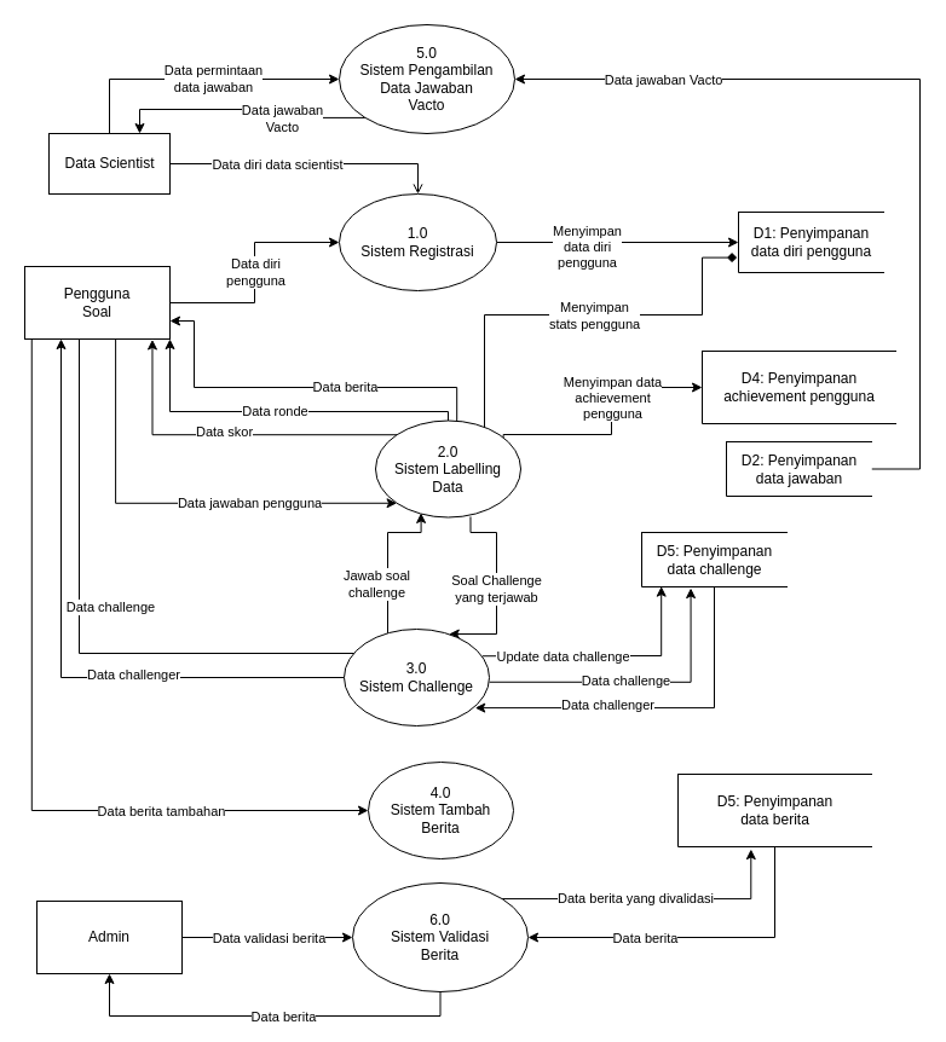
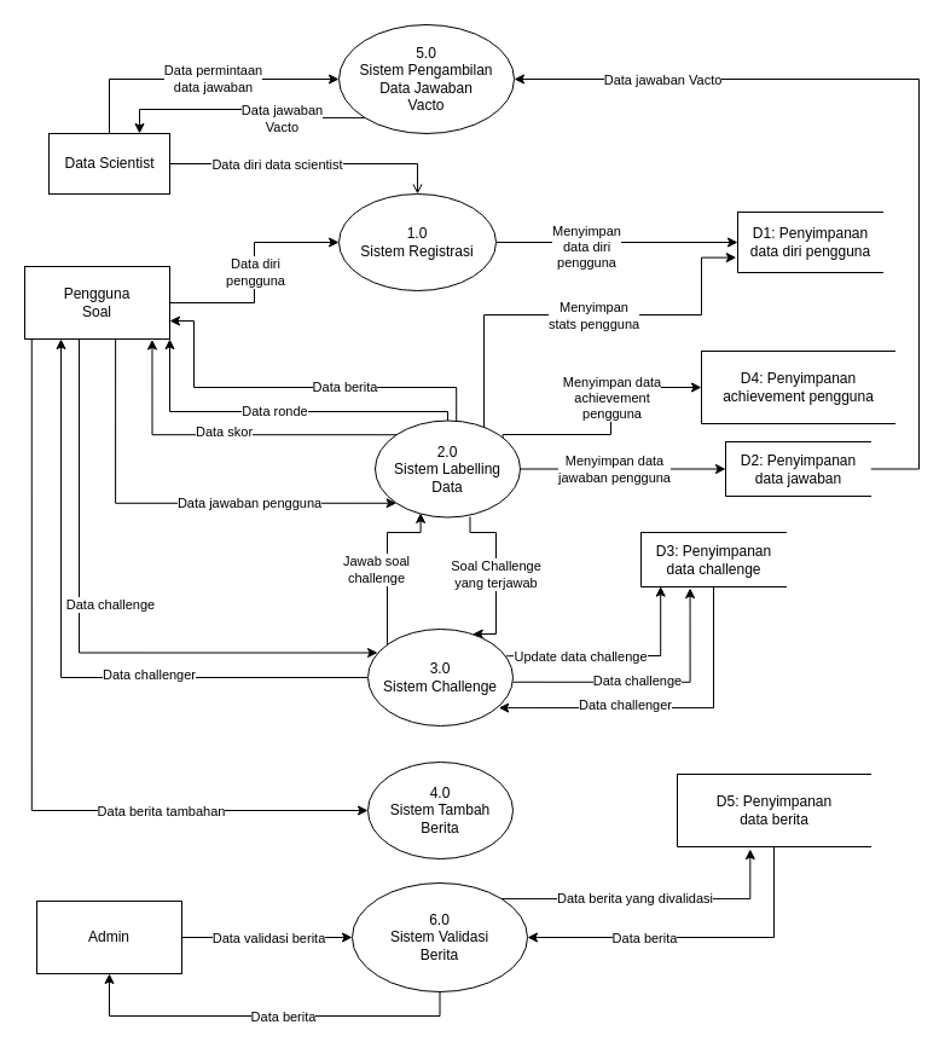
  <mxCell id="0" />
  <mxCell id="1" parent="0" />
  <mxCell id="2" style="edgeStyle=orthogonalEdgeStyle;rounded=0;orthogonalLoop=1;jettySize=auto;html=1;entryX=0;entryY=0.5;entryDx=0;entryDy=0;" parent="1" source="4" target="14" edge="1"><mxGeometry relative="1" as="geometry" /></mxCell>
  <mxCell id="3" value="Menyimpan&lt;br&gt;data diri&lt;br&gt;pengguna" style="edgeLabel;html=1;align=center;verticalAlign=middle;resizable=0;points=[];" parent="2" vertex="1" connectable="0"><mxGeometry x="-0.263" y="-3" relative="1" as="geometry"><mxPoint as="offset" /></mxGeometry></mxCell>
  <mxCell id="4" value="1.0&lt;br&gt;Sistem Registrasi" style="ellipse;whiteSpace=wrap;html=1;" parent="1" vertex="1"><mxGeometry x="280" y="160" width="130" height="80" as="geometry" /></mxCell>
  <mxCell id="5" style="edgeStyle=orthogonalEdgeStyle;rounded=0;orthogonalLoop=1;jettySize=auto;html=1;entryX=0;entryY=0.5;entryDx=0;entryDy=0;" parent="1" source="13" target="4" edge="1"><mxGeometry relative="1" as="geometry" /></mxCell>
  <mxCell id="6" value="Data diri&lt;br&gt;pengguna" style="edgeLabel;html=1;align=center;verticalAlign=middle;resizable=0;points=[];" parent="5" vertex="1" connectable="0"><mxGeometry x="0.143" y="-1" relative="1" as="geometry"><mxPoint x="-1" y="13.33" as="offset" /></mxGeometry></mxCell>
  <mxCell id="7" style="edgeStyle=orthogonalEdgeStyle;rounded=0;orthogonalLoop=1;jettySize=auto;html=1;exitX=0.626;exitY=0.991;exitDx=0;exitDy=0;entryX=0;entryY=1;entryDx=0;entryDy=0;exitPerimeter=0;" parent="1" source="13" target="29" edge="1"><mxGeometry relative="1" as="geometry"><Array as="points"><mxPoint x="95" y="416" /></Array></mxGeometry></mxCell>
  <mxCell id="8" value="Data jawaban pengguna" style="edgeLabel;html=1;align=center;verticalAlign=middle;resizable=0;points=[];" parent="7" vertex="1" connectable="0"><mxGeometry x="-0.832" relative="1" as="geometry"><mxPoint x="110" y="105" as="offset" /></mxGeometry></mxCell>
  <mxCell id="9" style="edgeStyle=orthogonalEdgeStyle;rounded=0;orthogonalLoop=1;jettySize=auto;html=1;exitX=0.375;exitY=1.007;exitDx=0;exitDy=0;entryX=0.067;entryY=0.244;entryDx=0;entryDy=0;exitPerimeter=0;entryPerimeter=0;" parent="1" source="13" target="41" edge="1"><mxGeometry relative="1" as="geometry"><Array as="points"><mxPoint x="65" y="540" /><mxPoint x="312" y="540" /></Array></mxGeometry></mxCell>
  <mxCell id="10" value="Data challenge" style="edgeLabel;html=1;align=center;verticalAlign=middle;resizable=0;points=[];" parent="9" vertex="1" connectable="0"><mxGeometry x="-0.814" y="-2" relative="1" as="geometry"><mxPoint x="27" y="172.44" as="offset" /></mxGeometry></mxCell>
  <mxCell id="11" style="edgeStyle=orthogonalEdgeStyle;rounded=0;orthogonalLoop=1;jettySize=auto;html=1;exitX=0.048;exitY=0.988;exitDx=0;exitDy=0;entryX=0;entryY=0.5;entryDx=0;entryDy=0;exitPerimeter=0;" parent="1" source="13" target="46" edge="1"><mxGeometry relative="1" as="geometry" /></mxCell>
  <mxCell id="12" value="Data berita tambahan" style="edgeLabel;html=1;align=center;verticalAlign=middle;resizable=0;points=[];" parent="11" vertex="1" connectable="0"><mxGeometry x="0.404" y="1" relative="1" as="geometry"><mxPoint x="27.5" y="1" as="offset" /></mxGeometry></mxCell>
  <mxCell id="13" value="Pengguna&lt;br&gt;Soal" style="rounded=0;whiteSpace=wrap;html=1;" parent="1" vertex="1"><mxGeometry x="20" y="220" width="120" height="60" as="geometry" /></mxCell>
  <mxCell id="14" value="D1: Penyimpanan&lt;br&gt;data diri pengguna" style="html=1;dashed=0;whitespace=wrap;shape=partialRectangle;right=0;" parent="1" vertex="1"><mxGeometry x="610" y="175" width="120" height="50" as="geometry" /></mxCell>
+ <mxCell id="15" style="edgeStyle=orthogonalEdgeStyle;rounded=0;orthogonalLoop=1;jettySize=auto;html=1;exitX=1;exitY=0.5;exitDx=0;exitDy=0;entryX=0;entryY=0.5;entryDx=0;entryDy=0;" parent="1" source="29" target="32" edge="1"><mxGeometry relative="1" as="geometry" /></mxCell>
+ <mxCell id="16" value="Menyimpan data&lt;br&gt;jawaban pengguna" style="edgeLabel;html=1;align=center;verticalAlign=middle;resizable=0;points=[];" parent="15" vertex="1" connectable="0"><mxGeometry x="-0.237" y="-2" relative="1" as="geometry"><mxPoint x="12.67" y="-2" as="offset" /></mxGeometry></mxCell>
  <mxCell id="17" style="edgeStyle=orthogonalEdgeStyle;rounded=0;orthogonalLoop=1;jettySize=auto;html=1;exitX=0;exitY=0;exitDx=0;exitDy=0;entryX=0.879;entryY=1.008;entryDx=0;entryDy=0;entryPerimeter=0;" parent="1" source="29" target="13" edge="1"><mxGeometry relative="1" as="geometry" /></mxCell>
  <mxCell id="18" value="Data skor" style="edgeLabel;html=1;align=center;verticalAlign=middle;resizable=0;points=[];" parent="17" vertex="1" connectable="0"><mxGeometry x="0.019" y="-3" relative="1" as="geometry"><mxPoint as="offset" /></mxGeometry></mxCell>
  <mxCell id="19" style="edgeStyle=orthogonalEdgeStyle;rounded=0;orthogonalLoop=1;jettySize=auto;html=1;exitX=0.5;exitY=0;exitDx=0;exitDy=0;entryX=1;entryY=1;entryDx=0;entryDy=0;" parent="1" source="29" target="13" edge="1"><mxGeometry relative="1" as="geometry"><Array as="points"><mxPoint x="370" y="340" /><mxPoint x="140" y="340" /></Array></mxGeometry></mxCell>
  <mxCell id="20" value="Data ronde" style="edgeLabel;html=1;align=center;verticalAlign=middle;resizable=0;points=[];" parent="19" vertex="1" connectable="0"><mxGeometry x="0.017" y="-1" relative="1" as="geometry"><mxPoint as="offset" /></mxGeometry></mxCell>
  <mxCell id="21" style="edgeStyle=orthogonalEdgeStyle;rounded=0;orthogonalLoop=1;jettySize=auto;html=1;exitX=0.56;exitY=0.011;exitDx=0;exitDy=0;entryX=1;entryY=0.75;entryDx=0;entryDy=0;exitPerimeter=0;" parent="1" source="29" target="13" edge="1"><mxGeometry relative="1" as="geometry"><Array as="points"><mxPoint x="377" y="320" /><mxPoint x="160" y="320" /><mxPoint x="160" y="265" /></Array></mxGeometry></mxCell>
  <mxCell id="22" value="Data berita" style="edgeLabel;html=1;align=center;verticalAlign=middle;resizable=0;points=[];" parent="21" vertex="1" connectable="0"><mxGeometry x="-0.248" y="-1" relative="1" as="geometry"><mxPoint as="offset" /></mxGeometry></mxCell>
  <mxCell id="23" style="edgeStyle=orthogonalEdgeStyle;rounded=0;orthogonalLoop=1;jettySize=auto;html=1;exitX=0.88;exitY=0.181;exitDx=0;exitDy=0;entryX=0;entryY=0.5;entryDx=0;entryDy=0;exitPerimeter=0;" parent="1" source="29" target="45" edge="1"><mxGeometry relative="1" as="geometry"><Array as="points"><mxPoint x="416" y="359" /><mxPoint x="505" y="359" /><mxPoint x="505" y="320" /></Array></mxGeometry></mxCell>
  <mxCell id="24" value="Menyimpan data&lt;br&gt;achievement&lt;br&gt;pengguna" style="edgeLabel;html=1;align=center;verticalAlign=middle;resizable=0;points=[];" parent="23" vertex="1" connectable="0"><mxGeometry x="0.189" relative="1" as="geometry"><mxPoint as="offset" /></mxGeometry></mxCell>
- <mxCell id="25" style="edgeStyle=orthogonalEdgeStyle;rounded=0;orthogonalLoop=1;jettySize=auto;html=1;exitX=0.75;exitY=0.071;exitDx=0;exitDy=0;entryX=-0.01;entryY=0.752;entryDx=0;entryDy=0;entryPerimeter=0;exitPerimeter=0;endArrow=diamond;" parent="1" source="29" target="14" edge="1"><mxGeometry relative="1" as="geometry"><Array as="points"><mxPoint x="400" y="260" /><mxPoint x="580" y="260" /><mxPoint x="580" y="213" /></Array></mxGeometry></mxCell>
+ <mxCell id="25" style="edgeStyle=orthogonalEdgeStyle;rounded=0;orthogonalLoop=1;jettySize=auto;html=1;exitX=0.75;exitY=0.071;exitDx=0;exitDy=0;entryX=-0.01;entryY=0.752;entryDx=0;entryDy=0;entryPerimeter=0;exitPerimeter=0;" parent="1" source="29" target="14" edge="1"><mxGeometry relative="1" as="geometry"><Array as="points"><mxPoint x="400" y="260" /><mxPoint x="580" y="260" /><mxPoint x="580" y="213" /></Array></mxGeometry></mxCell>
  <mxCell id="26" value="Menyimpan&lt;br&gt;stats pengguna" style="edgeLabel;html=1;align=center;verticalAlign=middle;resizable=0;points=[];" parent="25" vertex="1" connectable="0"><mxGeometry x="0.166" relative="1" as="geometry"><mxPoint x="-20.15" as="offset" /></mxGeometry></mxCell>
  <mxCell id="27" style="edgeStyle=orthogonalEdgeStyle;rounded=0;orthogonalLoop=1;jettySize=auto;html=1;exitX=0.654;exitY=0.993;exitDx=0;exitDy=0;entryX=0.723;entryY=0.05;entryDx=0;entryDy=0;entryPerimeter=0;exitPerimeter=0;" edge="1" parent="1" source="29" target="41"><mxGeometry relative="1" as="geometry"><Array as="points"><mxPoint x="388" y="440" /><mxPoint x="410" y="440" /><mxPoint x="410" y="524" /></Array></mxGeometry></mxCell>
  <mxCell id="28" value="Soal Challenge&lt;br&gt;yang terjawab" style="edgeLabel;html=1;align=center;verticalAlign=middle;resizable=0;points=[];" vertex="1" connectable="0" parent="27"><mxGeometry x="0.197" y="-1" relative="1" as="geometry"><mxPoint x="0.9" y="-12.55" as="offset" /></mxGeometry></mxCell>
  <mxCell id="29" value="2.0&lt;br&gt;Sistem Labelling&lt;br&gt;Data" style="ellipse;whiteSpace=wrap;html=1;" parent="1" vertex="1"><mxGeometry x="310" y="347.5" width="120" height="80" as="geometry" /></mxCell>
  <mxCell id="30" style="edgeStyle=orthogonalEdgeStyle;rounded=0;orthogonalLoop=1;jettySize=auto;html=1;entryX=1;entryY=0.5;entryDx=0;entryDy=0;" parent="1" source="32" target="57" edge="1"><mxGeometry relative="1" as="geometry"><Array as="points"><mxPoint x="760" y="387" /><mxPoint x="760" y="65" /></Array></mxGeometry></mxCell>
  <mxCell id="31" value="Data jawaban Vacto" style="edgeLabel;html=1;align=center;verticalAlign=middle;resizable=0;points=[];" parent="30" vertex="1" connectable="0"><mxGeometry x="0.697" y="5" relative="1" as="geometry"><mxPoint x="17.41" y="-5" as="offset" /></mxGeometry></mxCell>
  <mxCell id="32" value="D2: Penyimpanan&lt;br&gt;data jawaban" style="html=1;dashed=0;whitespace=wrap;shape=partialRectangle;right=0;" parent="1" vertex="1"><mxGeometry x="600" y="365" width="120" height="45" as="geometry" /></mxCell>
  <mxCell id="33" style="edgeStyle=orthogonalEdgeStyle;rounded=0;orthogonalLoop=1;jettySize=auto;html=1;exitX=0;exitY=0.5;exitDx=0;exitDy=0;entryX=0.25;entryY=1;entryDx=0;entryDy=0;" parent="1" source="41" target="13" edge="1"><mxGeometry relative="1" as="geometry" /></mxCell>
  <mxCell id="34" value="Data challenger" style="edgeLabel;html=1;align=center;verticalAlign=middle;resizable=0;points=[];" parent="33" vertex="1" connectable="0"><mxGeometry x="-0.318" y="-3" relative="1" as="geometry"><mxPoint as="offset" /></mxGeometry></mxCell>
  <mxCell id="35" style="edgeStyle=orthogonalEdgeStyle;rounded=0;orthogonalLoop=1;jettySize=auto;html=1;exitX=1;exitY=0.547;exitDx=0;exitDy=0;entryX=0.338;entryY=1.023;entryDx=0;entryDy=0;entryPerimeter=0;exitPerimeter=0;" edge="1" parent="1" source="41" target="44"><mxGeometry relative="1" as="geometry" /></mxCell>
  <mxCell id="36" value="Data challenge" style="edgeLabel;html=1;align=center;verticalAlign=middle;resizable=0;points=[];" vertex="1" connectable="0" parent="35"><mxGeometry x="0.041" y="-24" relative="1" as="geometry"><mxPoint x="-14.6" y="-25" as="offset" /></mxGeometry></mxCell>
  <mxCell id="37" style="edgeStyle=orthogonalEdgeStyle;rounded=0;orthogonalLoop=1;jettySize=auto;html=1;exitX=0.133;exitY=0.164;exitDx=0;exitDy=0;exitPerimeter=0;entryX=0.313;entryY=0.955;entryDx=0;entryDy=0;entryPerimeter=0;" edge="1" parent="1" source="41" target="29"><mxGeometry relative="1" as="geometry"><Array as="points"><mxPoint x="320" y="440" /><mxPoint x="348" y="440" /></Array></mxGeometry></mxCell>
  <mxCell id="38" value="Jawab soal&lt;br&gt;challenge" style="edgeLabel;html=1;align=center;verticalAlign=middle;resizable=0;points=[];" vertex="1" connectable="0" parent="37"><mxGeometry x="-0.208" y="1" relative="1" as="geometry"><mxPoint x="-8.98" y="-8.93" as="offset" /></mxGeometry></mxCell>
  <mxCell id="39" style="edgeStyle=orthogonalEdgeStyle;rounded=0;orthogonalLoop=1;jettySize=auto;html=1;exitX=0.953;exitY=0.278;exitDx=0;exitDy=0;entryX=0.135;entryY=0.992;entryDx=0;entryDy=0;entryPerimeter=0;exitPerimeter=0;" edge="1" parent="1" source="41" target="44"><mxGeometry relative="1" as="geometry"><Array as="points"><mxPoint x="420" y="542" /><mxPoint x="546" y="542" /></Array></mxGeometry></mxCell>
  <mxCell id="40" value="Update data challenge" style="edgeLabel;html=1;align=center;verticalAlign=middle;resizable=0;points=[];" vertex="1" connectable="0" parent="39"><mxGeometry x="-0.501" relative="1" as="geometry"><mxPoint x="15.24" as="offset" /></mxGeometry></mxCell>
- <mxCell id="41" value="3.0&lt;br&gt;Sistem Challenge" style="ellipse;whiteSpace=wrap;html=1;" parent="1" vertex="1"><mxGeometry x="284" y="520" width="120" height="80" as="geometry" /></mxCell>
+ <mxCell id="41" value="3.0&lt;br&gt;Sistem Challenge" style="ellipse;whiteSpace=wrap;html=1;" parent="1" vertex="1"><mxGeometry x="304" y="520" width="120" height="80" as="geometry" /></mxCell>
  <mxCell id="42" style="edgeStyle=orthogonalEdgeStyle;rounded=0;orthogonalLoop=1;jettySize=auto;html=1;exitX=0.5;exitY=1;exitDx=0;exitDy=0;entryX=0.902;entryY=0.814;entryDx=0;entryDy=0;entryPerimeter=0;" parent="1" source="44" target="41" edge="1"><mxGeometry relative="1" as="geometry"><Array as="points"><mxPoint x="590" y="585" /></Array></mxGeometry></mxCell>
  <mxCell id="43" value="Data challenger" style="edgeLabel;html=1;align=center;verticalAlign=middle;resizable=0;points=[];" parent="42" vertex="1" connectable="0"><mxGeometry x="0.457" y="2" relative="1" as="geometry"><mxPoint x="28.38" y="-4.8" as="offset" /></mxGeometry></mxCell>
- <mxCell id="44" value="D5: Penyimpanan&lt;br&gt;data challenge" style="html=1;dashed=0;whitespace=wrap;shape=partialRectangle;right=0;" parent="1" vertex="1"><mxGeometry x="530" y="440" width="120" height="45" as="geometry" /></mxCell>
+ <mxCell id="44" value="D3: Penyimpanan&lt;br&gt;data challenge" style="html=1;dashed=0;whitespace=wrap;shape=partialRectangle;right=0;" parent="1" vertex="1"><mxGeometry x="530" y="440" width="120" height="45" as="geometry" /></mxCell>
  <mxCell id="45" value="D4: Penyimpanan&lt;br&gt;achievement pengguna" style="html=1;dashed=0;whitespace=wrap;shape=partialRectangle;right=0;" parent="1" vertex="1"><mxGeometry x="580" y="290" width="160" height="60" as="geometry" /></mxCell>
  <mxCell id="46" value="4.0&lt;br&gt;Sistem Tambah&lt;br&gt;Berita" style="ellipse;whiteSpace=wrap;html=1;" parent="1" vertex="1"><mxGeometry x="304" y="630" width="120" height="80" as="geometry" /></mxCell>
  <mxCell id="47" style="edgeStyle=orthogonalEdgeStyle;rounded=0;orthogonalLoop=1;jettySize=auto;html=1;exitX=0.5;exitY=1;exitDx=0;exitDy=0;entryX=1;entryY=0.5;entryDx=0;entryDy=0;" parent="1" source="49" target="65" edge="1"><mxGeometry relative="1" as="geometry" /></mxCell>
  <mxCell id="48" value="Data berita" style="edgeLabel;html=1;align=center;verticalAlign=middle;resizable=0;points=[];" parent="47" vertex="1" connectable="0"><mxGeometry x="0.485" y="2" relative="1" as="geometry"><mxPoint x="24.35" y="-2" as="offset" /></mxGeometry></mxCell>
  <mxCell id="49" value="D5: Penyimpanan&lt;br&gt;data berita" style="html=1;dashed=0;whitespace=wrap;shape=partialRectangle;right=0;" parent="1" vertex="1"><mxGeometry x="560" y="640" width="160" height="60" as="geometry" /></mxCell>
  <mxCell id="50" style="edgeStyle=orthogonalEdgeStyle;rounded=0;orthogonalLoop=1;jettySize=auto;html=1;exitX=1;exitY=0.5;exitDx=0;exitDy=0;entryX=0.5;entryY=0;entryDx=0;entryDy=0;endArrow=open;" parent="1" source="54" target="4" edge="1"><mxGeometry relative="1" as="geometry" /></mxCell>
  <mxCell id="51" value="Data diri data scientist" style="edgeLabel;html=1;align=center;verticalAlign=middle;resizable=0;points=[];" parent="50" vertex="1" connectable="0"><mxGeometry x="-0.645" y="3" relative="1" as="geometry"><mxPoint x="47" y="3" as="offset" /></mxGeometry></mxCell>
  <mxCell id="52" style="edgeStyle=orthogonalEdgeStyle;rounded=0;orthogonalLoop=1;jettySize=auto;html=1;exitX=0.5;exitY=0;exitDx=0;exitDy=0;entryX=0;entryY=0.5;entryDx=0;entryDy=0;" parent="1" source="54" target="57" edge="1"><mxGeometry relative="1" as="geometry" /></mxCell>
  <mxCell id="53" value="Data permintaan&lt;br&gt;data jawaban" style="edgeLabel;html=1;align=center;verticalAlign=middle;resizable=0;points=[];" parent="52" vertex="1" connectable="0"><mxGeometry x="0.107" y="1" relative="1" as="geometry"><mxPoint as="offset" /></mxGeometry></mxCell>
  <mxCell id="54" value="Data Scientist" style="html=1;dashed=0;whitespace=wrap;" parent="1" vertex="1"><mxGeometry x="40" y="110" width="100" height="50" as="geometry" /></mxCell>
  <mxCell id="55" style="edgeStyle=orthogonalEdgeStyle;rounded=0;orthogonalLoop=1;jettySize=auto;html=1;exitX=0;exitY=1;exitDx=0;exitDy=0;entryX=0.75;entryY=0;entryDx=0;entryDy=0;" parent="1" source="57" target="54" edge="1"><mxGeometry relative="1" as="geometry" /></mxCell>
  <mxCell id="56" value="Data jawaban&lt;br&gt;Vacto" style="edgeLabel;html=1;align=center;verticalAlign=middle;resizable=0;points=[];" parent="55" vertex="1" connectable="0"><mxGeometry x="-0.353" y="1" relative="1" as="geometry"><mxPoint as="offset" /></mxGeometry></mxCell>
  <mxCell id="57" value="5.0&lt;br&gt;Sistem Pengambilan&lt;br&gt;Data Jawaban&lt;br&gt;Vacto" style="ellipse;whiteSpace=wrap;html=1;" parent="1" vertex="1"><mxGeometry x="280" y="20" width="145" height="90" as="geometry" /></mxCell>
  <mxCell id="58" style="edgeStyle=orthogonalEdgeStyle;rounded=0;orthogonalLoop=1;jettySize=auto;html=1;exitX=1;exitY=0.5;exitDx=0;exitDy=0;entryX=0;entryY=0.5;entryDx=0;entryDy=0;" parent="1" source="60" target="65" edge="1"><mxGeometry relative="1" as="geometry" /></mxCell>
  <mxCell id="59" value="Data validasi berita" style="edgeLabel;html=1;align=center;verticalAlign=middle;resizable=0;points=[];" parent="58" vertex="1" connectable="0"><mxGeometry x="-0.2" y="1" relative="1" as="geometry"><mxPoint x="15.43" y="1" as="offset" /></mxGeometry></mxCell>
  <mxCell id="60" value="Admin" style="rounded=0;whiteSpace=wrap;html=1;" parent="1" vertex="1"><mxGeometry x="30" y="745" width="120" height="60" as="geometry" /></mxCell>
  <mxCell id="61" style="edgeStyle=orthogonalEdgeStyle;rounded=0;orthogonalLoop=1;jettySize=auto;html=1;exitX=0.5;exitY=1;exitDx=0;exitDy=0;entryX=0.5;entryY=1;entryDx=0;entryDy=0;" parent="1" source="65" target="60" edge="1"><mxGeometry relative="1" as="geometry"><Array as="points"><mxPoint x="363" y="840" /><mxPoint x="90" y="840" /></Array></mxGeometry></mxCell>
  <mxCell id="62" value="Data berita" style="edgeLabel;html=1;align=center;verticalAlign=middle;resizable=0;points=[];" parent="61" vertex="1" connectable="0"><mxGeometry x="0.308" relative="1" as="geometry"><mxPoint x="64.71" as="offset" /></mxGeometry></mxCell>
  <mxCell id="63" style="edgeStyle=orthogonalEdgeStyle;rounded=0;orthogonalLoop=1;jettySize=auto;html=1;exitX=1;exitY=0;exitDx=0;exitDy=0;entryX=0.377;entryY=1.034;entryDx=0;entryDy=0;entryPerimeter=0;" parent="1" source="65" target="49" edge="1"><mxGeometry relative="1" as="geometry" /></mxCell>
  <mxCell id="64" value="Data berita yang divalidasi" style="edgeLabel;html=1;align=center;verticalAlign=middle;resizable=0;points=[];" parent="63" vertex="1" connectable="0"><mxGeometry x="-0.691" y="1" relative="1" as="geometry"><mxPoint x="72.41" as="offset" /></mxGeometry></mxCell>
  <mxCell id="65" value="6.0&lt;br&gt;Sistem Validasi&lt;br&gt;Berita" style="ellipse;whiteSpace=wrap;html=1;" parent="1" vertex="1"><mxGeometry x="291" y="730" width="145" height="90" as="geometry" /></mxCell>
